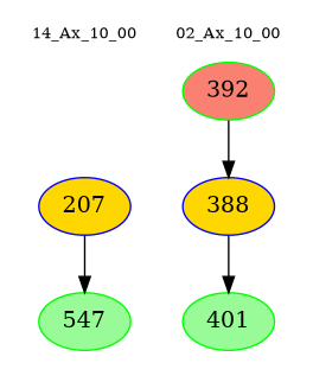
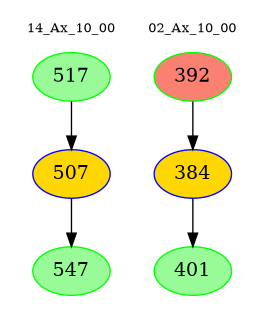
  digraph {
    node [color=green fillcolor=palegreen style=filled]
    edge [color=black]
-   n2 [color=blue fillcolor=gold label=207]
+   n1 [label=517]
+   n2 [color=blue fillcolor=gold label=507]
    n3 [label=547]
    n4 [fillcolor=salmon label=392]
-   n5 [color=blue fillcolor=gold label=388]
+   n5 [color=blue fillcolor=gold label=384]
    n6 [label=401]
    subgraph cluster_1 {
      color=white
      fontsize=10
      label="14_Ax_10_00"
+     n1
      n2
      n3
    }
    subgraph cluster_2 {
      color=white
      fontsize=10
      label="02_Ax_10_00"
      n4
      n5
      n6
    }
+   n1 -> n2
    n2 -> n3
    n4 -> n5
    n5 -> n6
  }
